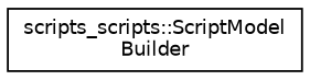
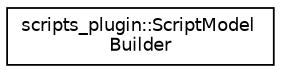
  digraph {
    rankdir=LR
    fontname="DejaVu Sans"
-   n1 [color=black fillcolor=white fontname="DejaVu Sans" fontsize=10 height=0.2 label="scripts_scripts::ScriptModel\lBuilder" shape=record style=filled width=0.4]
+   n1 [color=black fillcolor=white fontname="DejaVu Sans" fontsize=10 height=0.2 label="scripts_plugin::ScriptModel\lBuilder" shape=record style=filled width=0.4]
  }
